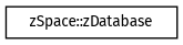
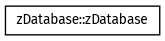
  digraph {
    rankdir=LR
    fontname="Fira Sans"
-   n1 [color=black fillcolor=white fontname="Fira Sans" fontsize=10 height=0.2 label="zSpace::zDatabase" shape=record style=filled width=0.4]
+   n1 [color=black fillcolor=white fontname="Fira Sans" fontsize=10 height=0.2 label="zDatabase::zDatabase" shape=record style=filled width=0.4]
  }
